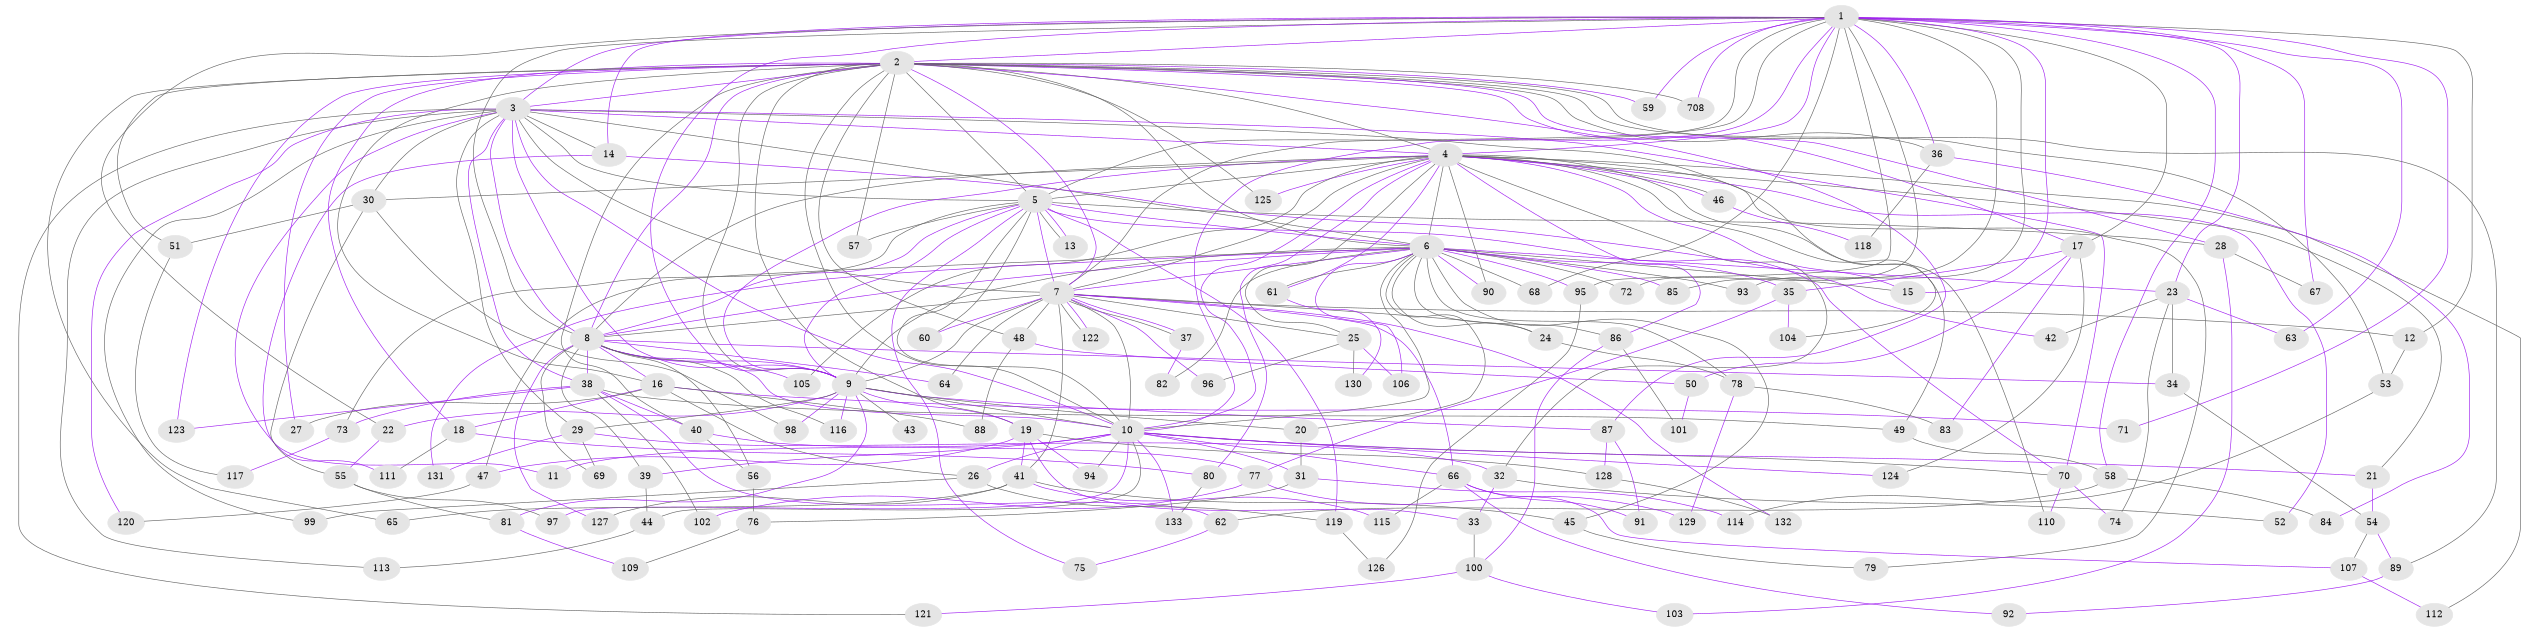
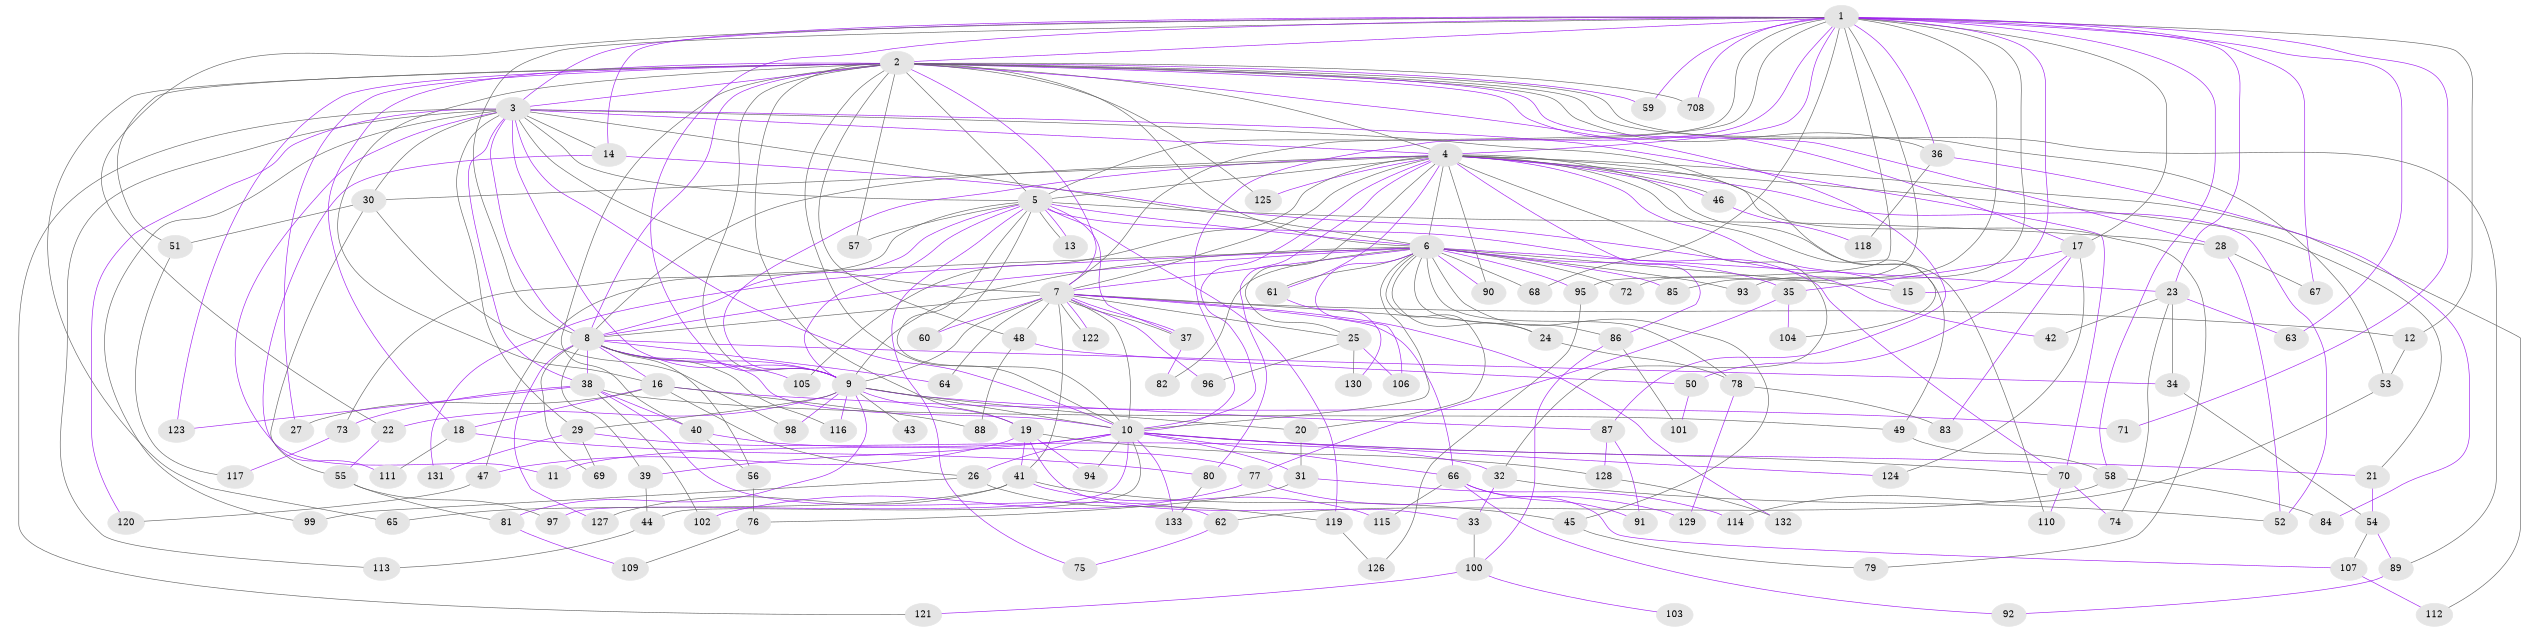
  graph {
    node [color=gray90 style=filled]
    edge [color=gray40]
    1
    2
    3
    4
    5
    7
    8
    9
    10
    12
    14
    17
    22
    23
    36
    58
    59
    63
    67
    68
    71
    72
    85
    93
    95
    n26 [label=708]
    15
    6
    16
    18
    19
    27
    28
    40
    48
    51
    53
    57
    65
    87
    89
    123
    125
    11
    29
    30
    38
    70
    99
    104
    113
    120
    121
    21
    25
    32
    46
    49
    52
    61
    79
    80
    86
    90
    105
    110
    112
    13
    60
    73
    75
    119
    20
    24
    35
    45
    47
    78
    82
    106
    131
    37
    41
    64
    66
    96
    122
    132
    34
    39
    56
    69
    116
    127
    43
    81
    98
    26
    31
    44
    94
    97
    124
    133
    42
    111
    50
    83
    55
    74
    84
    118
    62
    126
    88
    33
    128
    103
    77
    117
    114
    91
    92
    102
    54
    130
    100
    101
    129
    115
    107
    76
    109
    1 -- 2 [color=purple]
    1 -- 3 [color=purple]
    1 -- 4 [color=purple]
    1 -- 5
    1 -- 7
    1 -- 8
    1 -- 9 [color=purple]
    1 -- 10 [color=purple]
    1 -- 12
    1 -- 14 [color=purple]
    1 -- 17
    1 -- 22
    1 -- 23 [color=purple]
    1 -- 36 [color=purple]
    1 -- 58 [color=purple]
    1 -- 59 [color=purple]
    1 -- 63 [color=purple]
    1 -- 67 [color=purple]
    1 -- 68
    1 -- 71 [color=purple]
    1 -- 72
    1 -- 85
    1 -- 93
    1 -- 95
    1 -- n26 [color=purple]
    1 -- 15 [color=purple]
    2 -- 3 [color=purple]
    2 -- 4
    2 -- 5
    2 -- 7 [color=purple]
    2 -- 8 [color=purple]
    2 -- 9
    2 -- 10
    2 -- 17 [color=purple]
    2 -- 36
    2 -- 59 [color=purple]
    2 -- n26
    2 -- 6
    2 -- 16
    2 -- 18 [color=purple]
    2 -- 19
    2 -- 27 [color=purple]
    2 -- 28 [color=purple]
    2 -- 40
    2 -- 48
    2 -- 51
    2 -- 53
    2 -- 57
    2 -- 65
    2 -- 87 [color=purple]
    2 -- 89
    2 -- 123 [color=purple]
    2 -- 125
    3 -- 4 [color=purple]
    3 -- 5
    3 -- 7
    3 -- 8 [color=purple]
    3 -- 9 [color=purple]
    3 -- 10 [color=purple]
    3 -- 14
    3 -- 6
    3 -- 11 [color=purple]
    3 -- 29
    3 -- 30
    3 -- 38 [color=purple]
    3 -- 70 [color=purple]
    3 -- 99
    3 -- 104
    3 -- 113
    3 -- 120 [color=purple]
    3 -- 121
    4 -- 5
    4 -- 7
    4 -- 8
    4 -- 9 [color=purple]
    4 -- 10 [color=purple]
    4 -- 15 [color=purple]
    4 -- 6
    4 -- 125 [color=purple]
    4 -- 30
    4 -- 21
    4 -- 25
    4 -- 32
    4 -- 46 [color=purple]
    4 -- 46
    4 -- 49
    4 -- 52 [color=purple]
    4 -- 61 [color=purple]
    4 -- 79
    4 -- 80 [color=purple]
    4 -- 86 [color=purple]
    4 -- 90
    4 -- 105
    4 -- 110
    4 -- 112
-   5 -- 7 [color=purple]
+   5 -- 37 [color=purple]
    5 -- 8 [color=purple]
    5 -- 9 [color=purple]
    5 -- 10
    5 -- 6 [color=purple]
    5 -- 28
    5 -- 57
    5 -- 70 [color=purple]
    5 -- 13
    5 -- 13 [color=purple]
    5 -- 60
    5 -- 73
    5 -- 75 [color=purple]
    5 -- 119 [color=purple]
    7 -- 8
    7 -- 9
    7 -- 10
    7 -- 12
    7 -- 48
    7 -- 25
    7 -- 60 [color=purple]
    7 -- 24
    7 -- 37
    7 -- 37 [color=purple]
    7 -- 41
    7 -- 64
    7 -- 66 [color=purple]
    7 -- 96 [color=purple]
    7 -- 122
    7 -- 122 [color=purple]
    7 -- 132 [color=purple]
    8 -- 9 [color=purple]
    8 -- 10 [color=purple]
    8 -- 16 [color=purple]
    8 -- 38 [color=purple]
    8 -- 105 [color=purple]
    8 -- 64 [color=purple]
    8 -- 34 [color=purple]
    8 -- 39
    8 -- 56
    8 -- 69
    8 -- 116
    8 -- 127 [color=purple]
    9 -- 10
    9 -- 22 [color=purple]
    9 -- 19 [color=purple]
    9 -- 87 [color=purple]
    9 -- 29
    9 -- 20
    9 -- 116 [color=purple]
    9 -- 43
    9 -- 81 [color=purple]
    9 -- 98 [color=purple]
    10 -- 11 [color=purple]
    10 -- 70
    10 -- 21 [color=purple]
    10 -- 66 [color=purple]
    10 -- 39 [color=purple]
    10 -- 26 [color=purple]
    10 -- 31 [color=purple]
    10 -- 44
    10 -- 94
    10 -- 97 [color=purple]
    10 -- 124 [color=purple]
    10 -- 133 [color=purple]
    12 -- 53
    14 -- 42 [color=purple]
    14 -- 111 [color=purple]
    17 -- 35 [color=purple]
    17 -- 124
    17 -- 50 [color=purple]
    17 -- 83 [color=purple]
    22 -- 55 [color=purple]
    23 -- 63 [color=purple]
    23 -- 34
    23 -- 42
    23 -- 74
    36 -- 84 [color=purple]
    36 -- 118
    58 -- 84
    58 -- 62
    95 -- 126
    6 -- 7 [color=purple]
    6 -- 8 [color=purple]
    6 -- 9
    6 -- 10
    6 -- 23 [color=purple]
    6 -- 68
    6 -- 72
    6 -- 85 [color=purple]
    6 -- 93
    6 -- 95 [color=purple]
    6 -- 15
    6 -- 61
    6 -- 86
    6 -- 90 [color=purple]
    6 -- 20
    6 -- 24
    6 -- 35 [color=purple]
    6 -- 45
    6 -- 47
    6 -- 78
    6 -- 82
    6 -- 106 [color=purple]
    6 -- 131 [color=purple]
    16 -- 71 [color=purple]
    16 -- 18 [color=purple]
    16 -- 27
    16 -- 26
    16 -- 88
    18 -- 80 [color=purple]
    18 -- 111
    19 -- 47 [color=purple]
    19 -- 41 [color=purple]
    19 -- 94 [color=purple]
    19 -- 33 [color=purple]
    19 -- 128
    28 -- 67
-   28 -- 103 [color=purple]
+   28 -- 52 [color=purple]
    40 -- 56
    40 -- 77 [color=purple]
    48 -- 50 [color=purple]
    48 -- 88
    51 -- 117
    53 -- 114
    87 -- 128 [color=purple]
    87 -- 91 [color=purple]
    89 -- 92 [color=purple]
    29 -- 32 [color=purple]
    29 -- 131 [color=purple]
    29 -- 69
    30 -- 51
    30 -- 98
    30 -- 55
    38 -- 40 [color=purple]
    38 -- 123 [color=purple]
    38 -- 49
    38 -- 73 [color=purple]
    38 -- 62 [color=purple]
    38 -- 102
    70 -- 110 [color=purple]
    70 -- 74 [color=purple]
    21 -- 54 [color=purple]
    25 -- 106 [color=purple]
    25 -- 96
    25 -- 130
    32 -- 52
    32 -- 33 [color=purple]
    46 -- 118 [color=purple]
    49 -- 58
    61 -- 130 [color=purple]
    80 -- 133
    86 -- 100 [color=purple]
    86 -- 101
    73 -- 117 [color=purple]
    119 -- 126
    20 -- 31
    24 -- 78
    35 -- 104 [color=purple]
    35 -- 77 [color=purple]
    45 -- 79
    47 -- 120
    78 -- 83
    78 -- 129 [color=purple]
    37 -- 82 [color=purple]
    41 -- 65
    41 -- 45
    41 -- 127
    41 -- 115 [color=purple]
    66 -- 91 [color=purple]
    66 -- 92 [color=purple]
    66 -- 115
    66 -- 107 [color=purple]
    34 -- 54
    39 -- 44
    56 -- 76
    81 -- 109 [color=purple]
    26 -- 99
    26 -- 119
    31 -- 114 [color=purple]
    31 -- 76
    44 -- 113
    50 -- 101 [color=purple]
    55 -- 81
    55 -- 97
    62 -- 75 [color=purple]
    33 -- 100
    128 -- 132
    77 -- 102 [color=purple]
    77 -- 129 [color=purple]
    54 -- 89 [color=purple]
    54 -- 107
    100 -- 121 [color=purple]
    100 -- 103 [color=purple]
    107 -- 112 [color=purple]
    76 -- 109
  }
